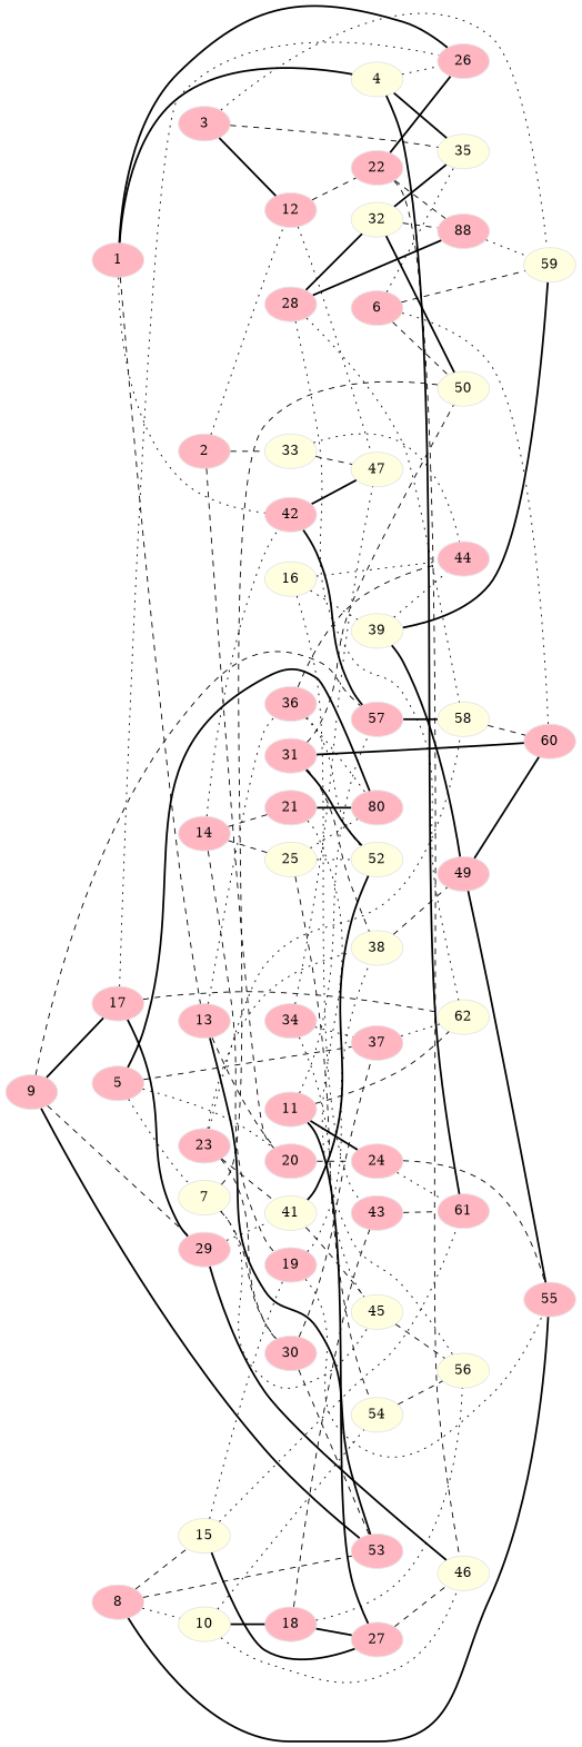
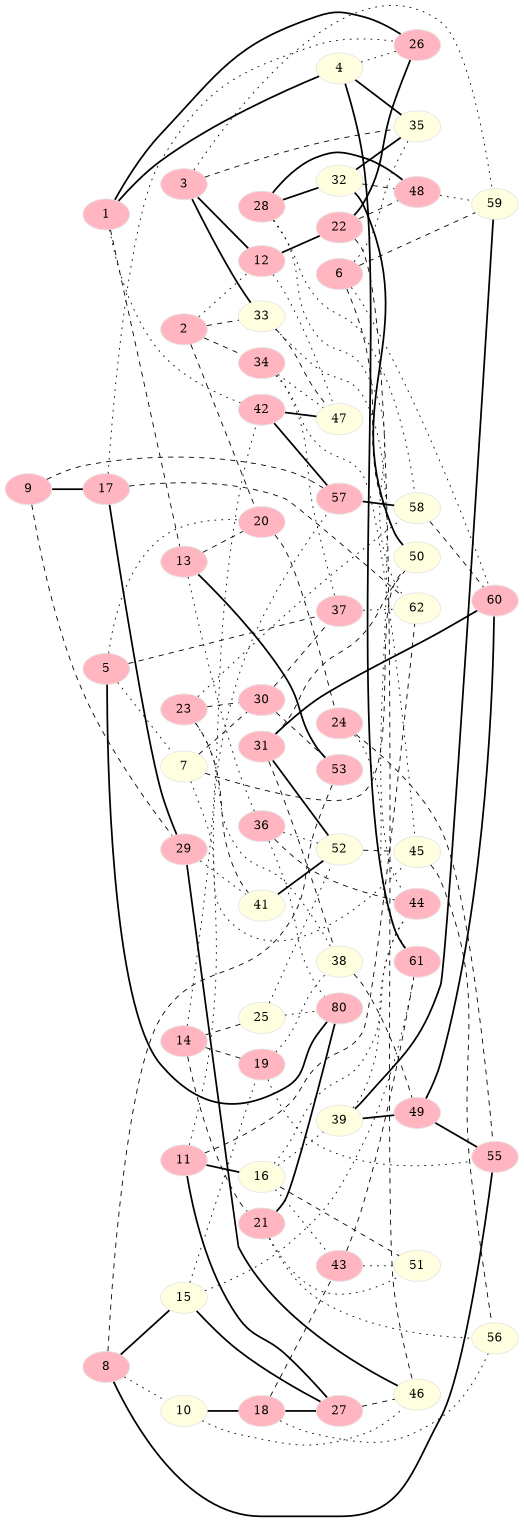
  graph {
    rankdir=LR
    node [color=gray90 fillcolor=lightpink style=filled]
    edge [style=dotted]
    4 [fillcolor=lightyellow]
    1
    13
    26
    42
    35 [fillcolor=lightyellow]
    61
    20
    53
    36
    57
    47 [fillcolor=lightyellow]
    2
    12
    33 [fillcolor=lightyellow]
    34
    22
    24
    44
    37
    45 [fillcolor=lightyellow]
    3
    59 [fillcolor=lightyellow]
    5
    7 [fillcolor=lightyellow]
    n26 [label=80]
    50 [fillcolor=lightyellow]
    30
    62 [fillcolor=lightyellow]
    6
    60
    56 [fillcolor=lightyellow]
    10 [fillcolor=lightyellow]
    8
    15 [fillcolor=lightyellow]
    55
    18
    46 [fillcolor=lightyellow]
-   54 [fillcolor=lightyellow]
    27
    19
    9
    17
    29
    41 [fillcolor=lightyellow]
    58 [fillcolor=lightyellow]
    43
    11
-   48 [label=88]
+   48
    52 [fillcolor=lightyellow]
    14
    21
    25 [fillcolor=lightyellow]
    38 [fillcolor=lightyellow]
+   51 [fillcolor=lightyellow]
    16 [fillcolor=lightyellow]
    39 [fillcolor=lightyellow]
    49
    23
    28
    32 [fillcolor=lightyellow]
    31
    4 -- 26
    4 -- 35 [style=bold]
    4 -- 61 [style=bold]
    1 -- 4 [style=bold]
    1 -- 13 [style=dashed]
    1 -- 26 [style=bold]
    1 -- 42
    13 -- 20 [style=dashed]
    13 -- 53 [style=bold]
    13 -- 36
    42 -- 57 [style=bold]
    42 -- 47 [style=bold]
    20 -- 24 [style=dashed]
    36 -- 44 [style=dashed]
    36 -- n26
    36 -- 52
    57 -- 58 [style=bold]
    2 -- 20 [style=dashed]
    2 -- 12
    2 -- 33 [style=dashed]
+   2 -- 34 [style=dashed]
    12 -- 47
-   12 -- 22 [style=dashed]
+   12 -- 22 [style=bold]
    33 -- 47 [style=dashed]
    33 -- 44
    34 -- 47
    34 -- 37
    34 -- 45
    22 -- 26 [style=bold]
    22 -- 46 [style=dashed]
    22 -- 48 [style=dashed]
    24 -- 61
    24 -- 55 [style=dashed]
    37 -- 62
    45 -- 56 [style=dashed]
    3 -- 35 [style=dashed]
    3 -- 12 [style=bold]
+   3 -- 33 [style=bold]
    3 -- 59
    5 -- 20
    5 -- 37 [style=dashed]
    5 -- 7
    5 -- n26 [style=bold]
    7 -- 45
    7 -- 50 [style=dashed]
    7 -- 30 [style=dashed]
    30 -- 53 [style=dashed]
    30 -- 37 [style=dashed]
    6 -- 35
    6 -- 59 [style=dashed]
    6 -- 50 [style=dashed]
    6 -- 60
    10 -- 18 [style=bold]
    10 -- 46
-   10 -- 54
    8 -- 53 [style=dashed]
    8 -- 10
-   8 -- 15 [style=dashed]
+   8 -- 15 [style=bold]
    8 -- 55 [style=bold]
    15 -- 61
    15 -- 27 [style=bold]
    15 -- 19
    18 -- 56
    18 -- 27 [style=bold]
    18 -- 43 [style=dashed]
-   54 -- 56 [style=dashed]
    27 -- 46 [style=dashed]
    19 -- 55
    19 -- 38
-   9 -- 53 [style=bold]
    9 -- 57 [style=dashed]
    9 -- 17 [style=bold]
    9 -- 29 [style=dashed]
    17 -- 26
    17 -- 62 [style=dashed]
    17 -- 29 [style=bold]
    29 -- 46 [style=bold]
    29 -- 41
-   41 -- 45 [style=dashed]
+   52 -- 45 [style=dashed]
    41 -- 52 [style=bold]
    58 -- 60 [style=dashed]
    43 -- 61 [style=dashed]
+   43 -- 51
    11 -- 57
-   11 -- 24 [style=bold]
+   11 -- 16 [style=bold]
    11 -- 62 [style=dashed]
    11 -- 27 [style=bold]
    48 -- 59
    14 -- 42
    14 -- 19 [style=dashed]
    14 -- 21 [style=dashed]
    14 -- 25 [style=dashed]
    21 -- n26 [style=bold]
    21 -- 56
+   21 -- 51
    25 -- n26
-   25 -- 54 [style=dashed]
    25 -- 52
    38 -- 49 [style=dashed]
    16 -- 44
    16 -- 43
+   16 -- 51 [style=dashed]
    16 -- 39
    39 -- 44
    39 -- 59 [style=bold]
    39 -- 49 [style=bold]
    49 -- 60 [style=bold]
    49 -- 55 [style=bold]
    23 -- 30 [style=dashed]
    23 -- 41 [style=dashed]
    23 -- 58
    23 -- 38
    28 -- 62
    28 -- 58
    28 -- 48 [style=bold]
    28 -- 32 [style=bold]
    32 -- 35 [style=bold]
    32 -- 50 [style=bold]
    32 -- 48 [style=dashed]
    31 -- 50 [style=dashed]
    31 -- 60 [style=bold]
    31 -- 52 [style=bold]
    31 -- 38 [style=dashed]
  }
